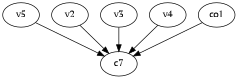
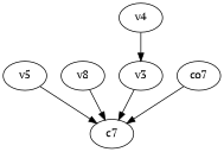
  strict digraph {
    fontname="PT Serif"
    node [fontname="PT Serif"]
    edge [fontname="PT Serif" weight=1]
    n1 [label=v5]
    n2 [label=c7]
-   v2
+   v2 [label=v8]
    v3
    v4
-   co1
+   co1 [label=co7]
    n1 -> n2
    v2 -> n2
    v3 -> n2
-   v4 -> n2
+   v4 -> v3
    co1 -> n2
  }
